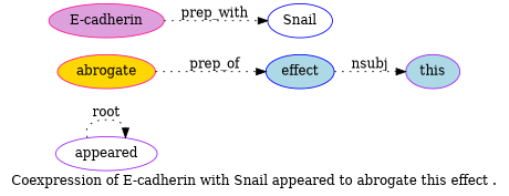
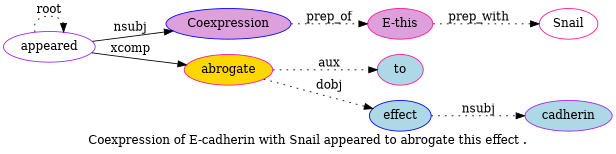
  digraph {
    label="Coexpression of E-cadherin with Snail appeared to abrogate this effect ."
    rankdir=LR
    node [color=blue fillcolor=lightblue style=filled]
    edge [style=dotted]
    n1 [color=purple fillcolor=white label=appeared]
+   n2 [fillcolor=plum label=Coexpression]
    n3 [color=deeppink fillcolor=gold label=abrogate]
-   n4 [color=deeppink fillcolor=plum label="E-cadherin"]
+   n4 [color=deeppink fillcolor=plum label="E-this"]
+   n5 [color=deeppink label=to]
    n6 [label=effect]
-   n7 [fillcolor=white label=Snail]
-   n8 [color=purple label=this]
+   n7 [color=deeppink fillcolor=white label=Snail]
+   n8 [color=purple label=cadherin]
    n1 -> n1 [label=root]
-   n3 -> n6 [label=prep_of]
+   n1 -> n2 [label=nsubj style=solid]
+   n1 -> n3 [label=xcomp style=solid]
+   n2 -> n4 [label=prep_of]
+   n3 -> n5 [label=aux]
+   n3 -> n6 [label=dobj]
    n4 -> n7 [label=prep_with]
    n6 -> n8 [label=nsubj]
  }
